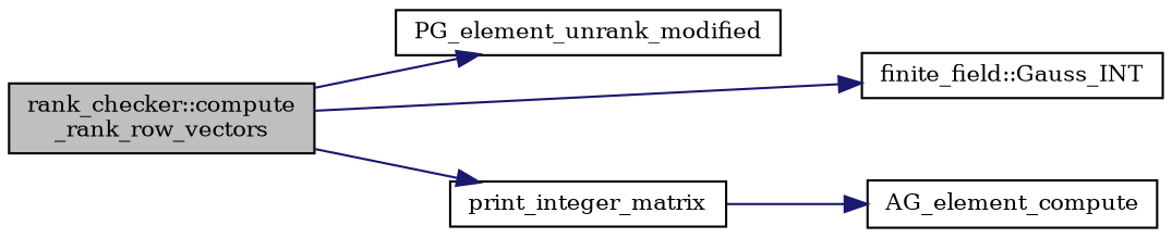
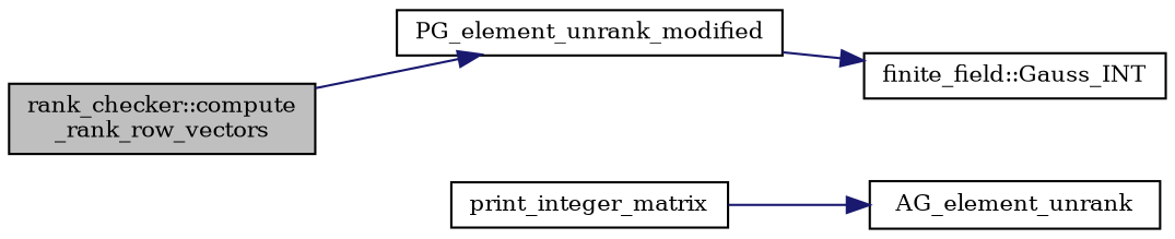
  digraph {
    fontname="DejaVu Serif"
    rankdir=LR
    node [color=black fillcolor=white fontname="DejaVu Serif" fontsize=10 shape=record style=filled]
    edge [color=midnightblue fontname="DejaVu Serif" fontsize=10 labelfontname=Helvetica labelfontsize=10 style=solid]
    n1 [fillcolor=grey75 fontcolor=black height=0.2 label="rank_checker::compute\l_rank_row_vectors" width=0.4]
    n2 [height=0.2 label=PG_element_unrank_modified width=0.4]
    n3 [height=0.2 label=print_integer_matrix width=0.4]
    n4 [height=0.2 label="finite_field::Gauss_INT" width=0.4]
-   n5 [height=0.2 label=AG_element_compute width=0.4]
+   n5 [height=0.2 label=AG_element_unrank width=0.4]
    n1 -> n2
-   n1 -> n3
-   n1 -> n4
+   n2 -> n4
    n3 -> n5
  }
